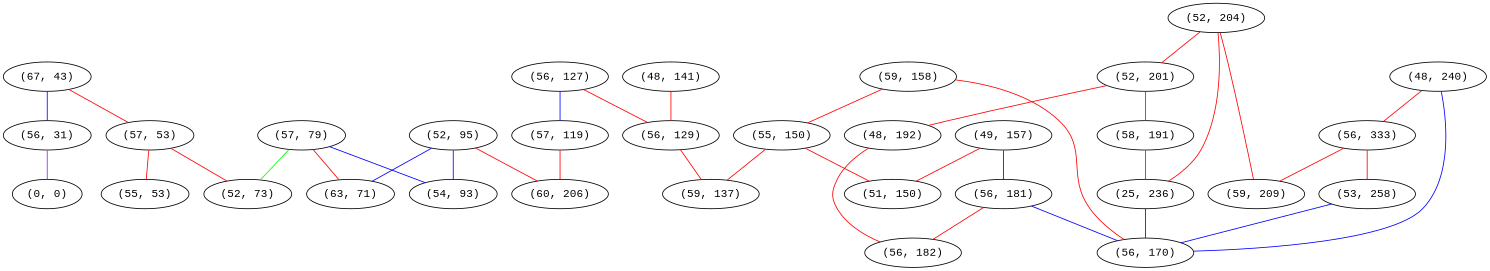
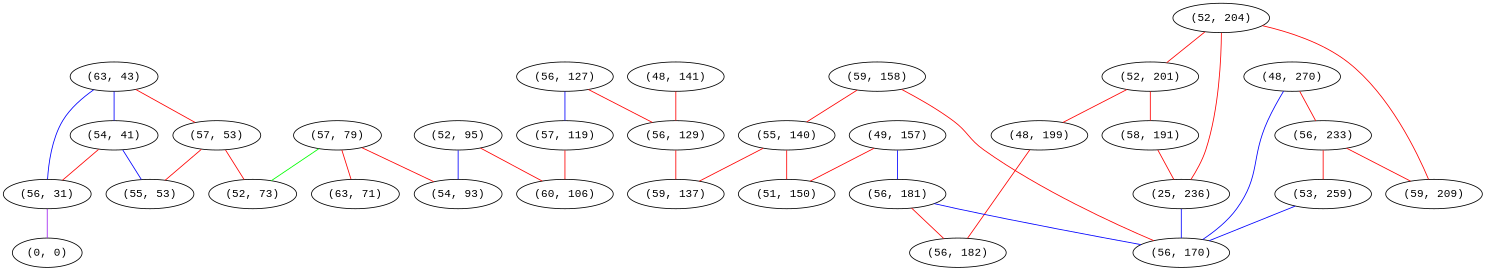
  graph {
    fontname="Liberation Mono"
    node [fontname="Liberation Mono"]
    edge [color=red fontname="Liberation Mono" weight=1]
-   "(63, 43)" [label="(67, 43)"]
+   "(63, 43)"
+   "(54, 41)"
    "(57, 53)"
    "(56, 31)"
    "(55, 53)"
    "(52, 73)"
    "(0, 0)"
    "(52, 204)"
    "(52, 201)"
    "(25, 236)"
    "(59, 209)"
    "(58, 191)"
-   "(48, 192)"
+   "(48, 192)" [label="(48, 199)"]
    "(56, 170)"
    "(57, 79)"
    "(63, 71)"
    "(54, 93)"
-   "(48, 240)"
-   "(56, 233)" [label="(56, 333)"]
-   "(53, 258)"
+   "(48, 240)" [label="(48, 270)"]
+   "(56, 233)"
+   "(53, 258)" [label="(53, 259)"]
    "(56, 182)"
    "(59, 158)"
-   "(55, 150)"
+   "(55, 150)" [label="(55, 140)"]
    "(51, 150)"
    "(59, 137)"
    "(52, 95)"
-   "(60, 106)" [label="(60, 206)"]
+   "(60, 106)"
    "(48, 141)"
    "(56, 129)"
    "(56, 127)"
    "(57, 119)"
    "(49, 157)"
    "(56, 181)"
+   "(63, 43)" -- "(54, 41)" [color=blue weight=3]
    "(63, 43)" -- "(57, 53)"
    "(63, 43)" -- "(56, 31)" [color=blue weight=3]
+   "(54, 41)" -- "(56, 31)"
+   "(54, 41)" -- "(55, 53)" [color=blue weight=3]
    "(57, 53)" -- "(55, 53)"
    "(57, 53)" -- "(52, 73)"
    "(56, 31)" -- "(0, 0)" [color=purple weight=4]
    "(52, 204)" -- "(52, 201)"
    "(52, 204)" -- "(25, 236)"
    "(52, 204)" -- "(59, 209)"
    "(52, 201)" -- "(58, 191)"
    "(52, 201)" -- "(48, 192)"
    "(25, 236)" -- "(56, 170)" [color=blue weight=3]
    "(58, 191)" -- "(25, 236)"
    "(48, 192)" -- "(56, 182)"
    "(57, 79)" -- "(52, 73)" [color=green weight=2]
    "(57, 79)" -- "(63, 71)"
-   "(57, 79)" -- "(54, 93)" [color=blue]
+   "(57, 79)" -- "(54, 93)"
    "(48, 240)" -- "(56, 170)" [color=blue weight=3]
    "(48, 240)" -- "(56, 233)"
    "(56, 233)" -- "(59, 209)"
    "(56, 233)" -- "(53, 258)"
    "(53, 258)" -- "(56, 170)" [color=blue weight=3]
    "(59, 158)" -- "(56, 170)"
    "(59, 158)" -- "(55, 150)"
    "(55, 150)" -- "(51, 150)"
    "(55, 150)" -- "(59, 137)"
-   "(52, 95)" -- "(63, 71)" [color=blue weight=3]
    "(52, 95)" -- "(54, 93)" [color=blue weight=3]
    "(52, 95)" -- "(60, 106)"
    "(48, 141)" -- "(56, 129)"
    "(56, 129)" -- "(59, 137)"
    "(56, 127)" -- "(56, 129)"
    "(56, 127)" -- "(57, 119)" [color=blue weight=3]
    "(57, 119)" -- "(60, 106)"
    "(49, 157)" -- "(51, 150)"
    "(49, 157)" -- "(56, 181)" [color=blue weight=3]
    "(56, 181)" -- "(56, 170)" [color=blue weight=3]
    "(56, 181)" -- "(56, 182)"
  }
